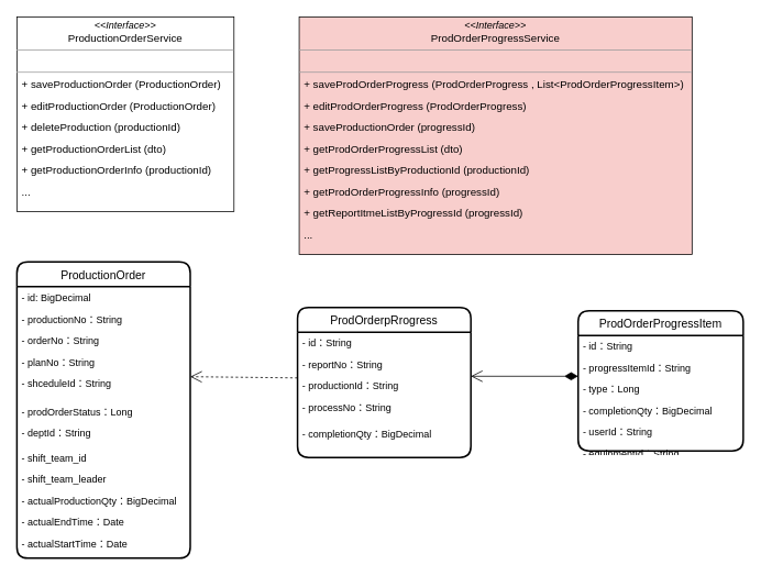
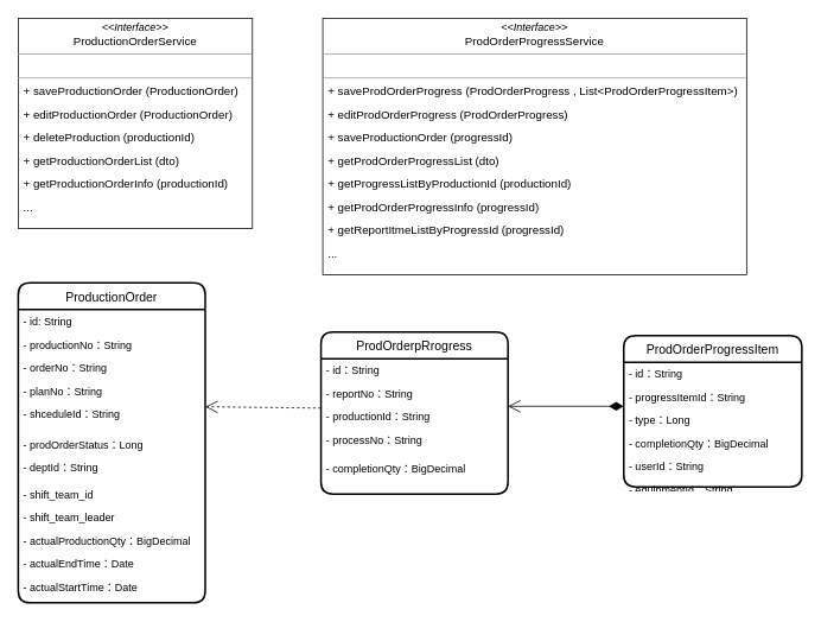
  <mxCell id="0" />
  <mxCell id="1" parent="0" />
  <mxCell id="2" value="ProductionOrder" style="swimlane;childLayout=stackLayout;horizontal=1;startSize=30;horizontalStack=0;rounded=1;fontSize=14;fontStyle=0;strokeWidth=2;resizeParent=0;resizeLast=1;shadow=0;dashed=0;align=center;" parent="1" vertex="1"><mxGeometry x="20" y="317" width="210" height="359" as="geometry" /></mxCell>
- <mxCell id="3" value="- id: BigDecimal" style="text;strokeColor=none;fillColor=none;align=left;verticalAlign=top;spacingLeft=4;spacingRight=4;overflow=hidden;rotatable=0;points=[[0,0.5],[1,0.5]];portConstraint=eastwest;" parent="2" vertex="1"><mxGeometry y="30" width="210" height="26" as="geometry" /></mxCell>
+ <mxCell id="3" value="- id: String" style="text;strokeColor=none;fillColor=none;align=left;verticalAlign=top;spacingLeft=4;spacingRight=4;overflow=hidden;rotatable=0;points=[[0,0.5],[1,0.5]];portConstraint=eastwest;" parent="2" vertex="1"><mxGeometry y="30" width="210" height="26" as="geometry" /></mxCell>
  <mxCell id="4" value="- productionNo：String" style="text;strokeColor=none;fillColor=none;align=left;verticalAlign=top;spacingLeft=4;spacingRight=4;overflow=hidden;rotatable=0;points=[[0,0.5],[1,0.5]];portConstraint=eastwest;" parent="2" vertex="1"><mxGeometry y="56" width="210" height="26" as="geometry" /></mxCell>
  <mxCell id="5" value="- orderNo：String" style="text;strokeColor=none;fillColor=none;align=left;verticalAlign=top;spacingLeft=4;spacingRight=4;overflow=hidden;rotatable=0;points=[[0,0.5],[1,0.5]];portConstraint=eastwest;" parent="2" vertex="1"><mxGeometry y="82" width="210" height="26" as="geometry" /></mxCell>
  <mxCell id="6" value="- planNo：String" style="text;strokeColor=none;fillColor=none;align=left;verticalAlign=top;spacingLeft=4;spacingRight=4;overflow=hidden;rotatable=0;points=[[0,0.5],[1,0.5]];portConstraint=eastwest;" parent="2" vertex="1"><mxGeometry y="108" width="210" height="26" as="geometry" /></mxCell>
  <mxCell id="7" value="- shceduleId：String" style="text;strokeColor=none;fillColor=none;align=left;verticalAlign=top;spacingLeft=4;spacingRight=4;overflow=hidden;rotatable=0;points=[[0,0.5],[1,0.5]];portConstraint=eastwest;" parent="2" vertex="1"><mxGeometry y="134" width="210" height="34" as="geometry" /></mxCell>
  <mxCell id="8" value="- prodOrderStatus：Long" style="text;strokeColor=none;fillColor=none;align=left;verticalAlign=top;spacingLeft=4;spacingRight=4;overflow=hidden;rotatable=0;points=[[0,0.5],[1,0.5]];portConstraint=eastwest;" parent="2" vertex="1"><mxGeometry y="168" width="210" height="26" as="geometry" /></mxCell>
  <mxCell id="9" value="- deptId：String" style="text;strokeColor=none;fillColor=none;align=left;verticalAlign=top;spacingLeft=4;spacingRight=4;overflow=hidden;rotatable=0;points=[[0,0.5],[1,0.5]];portConstraint=eastwest;" parent="2" vertex="1"><mxGeometry y="194" width="210" height="30" as="geometry" /></mxCell>
  <mxCell id="10" value="- shift_team_id" style="text;strokeColor=none;fillColor=none;align=left;verticalAlign=top;spacingLeft=4;spacingRight=4;overflow=hidden;rotatable=0;points=[[0,0.5],[1,0.5]];portConstraint=eastwest;" vertex="1" parent="2"><mxGeometry y="224" width="210" height="26" as="geometry" /></mxCell>
  <mxCell id="11" value="- shift_team_leader" style="text;strokeColor=none;fillColor=none;align=left;verticalAlign=top;spacingLeft=4;spacingRight=4;overflow=hidden;rotatable=0;points=[[0,0.5],[1,0.5]];portConstraint=eastwest;" vertex="1" parent="2"><mxGeometry y="250" width="210" height="26" as="geometry" /></mxCell>
  <mxCell id="12" value="- actualProductionQty：BigDecimal" style="text;strokeColor=none;fillColor=none;align=left;verticalAlign=top;spacingLeft=4;spacingRight=4;overflow=hidden;rotatable=0;points=[[0,0.5],[1,0.5]];portConstraint=eastwest;" parent="2" vertex="1"><mxGeometry y="276" width="210" height="26" as="geometry" /></mxCell>
  <mxCell id="13" value="- actualEndTime：Date" style="text;strokeColor=none;fillColor=none;align=left;verticalAlign=top;spacingLeft=4;spacingRight=4;overflow=hidden;rotatable=0;points=[[0,0.5],[1,0.5]];portConstraint=eastwest;" parent="2" vertex="1"><mxGeometry y="302" width="210" height="26" as="geometry" /></mxCell>
  <mxCell id="14" value="- actualStartTime：Date" style="text;strokeColor=none;fillColor=none;align=left;verticalAlign=top;spacingLeft=4;spacingRight=4;overflow=hidden;rotatable=0;points=[[0,0.5],[1,0.5]];portConstraint=eastwest;" parent="2" vertex="1"><mxGeometry y="328" width="210" height="31" as="geometry" /></mxCell>
  <mxCell id="15" value="ProdOrderpRrogress" style="swimlane;childLayout=stackLayout;horizontal=1;startSize=30;horizontalStack=0;rounded=1;fontSize=14;fontStyle=0;strokeWidth=2;resizeParent=0;resizeLast=1;shadow=0;dashed=0;align=center;" parent="1" vertex="1"><mxGeometry x="360" y="372" width="210" height="182" as="geometry" /></mxCell>
  <mxCell id="16" value="- id：String" style="text;strokeColor=none;fillColor=none;align=left;verticalAlign=top;spacingLeft=4;spacingRight=4;overflow=hidden;rotatable=0;points=[[0,0.5],[1,0.5]];portConstraint=eastwest;" parent="15" vertex="1"><mxGeometry y="30" width="210" height="26" as="geometry" /></mxCell>
  <mxCell id="17" value="- reportNo：String" style="text;strokeColor=none;fillColor=none;align=left;verticalAlign=top;spacingLeft=4;spacingRight=4;overflow=hidden;rotatable=0;points=[[0,0.5],[1,0.5]];portConstraint=eastwest;" parent="15" vertex="1"><mxGeometry y="56" width="210" height="26" as="geometry" /></mxCell>
  <mxCell id="18" value="- productionId：String" style="text;strokeColor=none;fillColor=none;align=left;verticalAlign=top;spacingLeft=4;spacingRight=4;overflow=hidden;rotatable=0;points=[[0,0.5],[1,0.5]];portConstraint=eastwest;" parent="15" vertex="1"><mxGeometry y="82" width="210" height="26" as="geometry" /></mxCell>
  <mxCell id="19" value="- processNo：String" style="text;strokeColor=none;fillColor=none;align=left;verticalAlign=top;spacingLeft=4;spacingRight=4;overflow=hidden;rotatable=0;points=[[0,0.5],[1,0.5]];portConstraint=eastwest;" parent="15" vertex="1"><mxGeometry y="108" width="210" height="32" as="geometry" /></mxCell>
  <mxCell id="20" value="- completionQty：BigDecimal" style="text;strokeColor=none;fillColor=none;align=left;verticalAlign=top;spacingLeft=4;spacingRight=4;overflow=hidden;rotatable=0;points=[[0,0.5],[1,0.5]];portConstraint=eastwest;" parent="15" vertex="1"><mxGeometry y="140" width="210" height="42" as="geometry" /></mxCell>
  <mxCell id="21" value="ProdOrderProgressItem" style="swimlane;childLayout=stackLayout;horizontal=1;startSize=30;horizontalStack=0;rounded=1;fontSize=14;fontStyle=0;strokeWidth=2;resizeParent=0;resizeLast=1;shadow=0;dashed=0;align=center;" parent="1" vertex="1"><mxGeometry x="700" y="376" width="200" height="170" as="geometry" /></mxCell>
  <mxCell id="22" value="- id：String" style="text;strokeColor=none;fillColor=none;align=left;verticalAlign=top;spacingLeft=4;spacingRight=4;overflow=hidden;rotatable=0;points=[[0,0.5],[1,0.5]];portConstraint=eastwest;" vertex="1" parent="21"><mxGeometry y="30" width="200" height="26" as="geometry" /></mxCell>
  <mxCell id="23" value="- progressItemId：String" style="text;strokeColor=none;fillColor=none;align=left;verticalAlign=top;spacingLeft=4;spacingRight=4;overflow=hidden;rotatable=0;points=[[0,0.5],[1,0.5]];portConstraint=eastwest;" parent="21" vertex="1"><mxGeometry y="56" width="200" height="26" as="geometry" /></mxCell>
  <mxCell id="24" value="- type：Long" style="text;strokeColor=none;fillColor=none;align=left;verticalAlign=top;spacingLeft=4;spacingRight=4;overflow=hidden;rotatable=0;points=[[0,0.5],[1,0.5]];portConstraint=eastwest;" parent="21" vertex="1"><mxGeometry y="82" width="200" height="26" as="geometry" /></mxCell>
  <mxCell id="25" value="- completionQty：BigDecimal" style="text;strokeColor=none;fillColor=none;align=left;verticalAlign=top;spacingLeft=4;spacingRight=4;overflow=hidden;rotatable=0;points=[[0,0.5],[1,0.5]];portConstraint=eastwest;" parent="21" vertex="1"><mxGeometry y="108" width="200" height="26" as="geometry" /></mxCell>
  <mxCell id="26" value="- userId：String" style="text;strokeColor=none;fillColor=none;align=left;verticalAlign=top;spacingLeft=4;spacingRight=4;overflow=hidden;rotatable=0;points=[[0,0.5],[1,0.5]];portConstraint=eastwest;" parent="21" vertex="1"><mxGeometry y="134" width="200" height="26" as="geometry" /></mxCell>
  <mxCell id="27" value="- equipmentId：String" style="text;strokeColor=none;fillColor=none;align=left;verticalAlign=top;spacingLeft=4;spacingRight=4;overflow=hidden;rotatable=0;points=[[0,0.5],[1,0.5]];portConstraint=eastwest;" parent="21" vertex="1"><mxGeometry y="160" width="200" height="10" as="geometry" /></mxCell>
  <mxCell id="28" value="" style="endArrow=open;endSize=12;dashed=1;html=1;rounded=0;fontSize=13;" parent="1" edge="1"><mxGeometry x="0.084" y="-37" width="160" relative="1" as="geometry"><mxPoint x="360" y="457.5" as="sourcePoint" /><mxPoint x="230" y="456" as="targetPoint" /><mxPoint as="offset" /></mxGeometry></mxCell>
  <mxCell id="29" value="" style="endArrow=open;html=1;endSize=12;startArrow=diamondThin;startSize=14;startFill=1;edgeStyle=orthogonalEdgeStyle;align=left;verticalAlign=bottom;rounded=0;exitX=0;exitY=0.5;exitDx=0;exitDy=0;" parent="1" edge="1"><mxGeometry x="-0.68" y="-8" relative="1" as="geometry"><mxPoint x="700" y="455.5" as="sourcePoint" /><mxPoint x="570" y="455.5" as="targetPoint" /><mxPoint as="offset" /></mxGeometry></mxCell>
  <mxCell id="30" value="&lt;p style=&quot;margin:0px;margin-top:4px;text-align:center;&quot;&gt;&lt;i&gt;&amp;lt;&amp;lt;Interface&amp;gt;&amp;gt;&lt;/i&gt;&lt;br&gt;&lt;span style=&quot;font-size: 13px;&quot;&gt;ProductionOrderService&lt;/span&gt;&lt;br&gt;&lt;/p&gt;&lt;hr size=&quot;1&quot;&gt;&lt;p style=&quot;margin:0px;margin-left:4px;&quot;&gt;&amp;nbsp;&lt;/p&gt;&lt;hr size=&quot;1&quot;&gt;&lt;p style=&quot;margin:0px;margin-left:4px;&quot;&gt;&lt;br&gt;&lt;/p&gt;" style="verticalAlign=top;align=left;overflow=fill;fontSize=12;fontFamily=Helvetica;html=1;" vertex="1" parent="1"><mxGeometry x="20" y="20" width="263" height="236" as="geometry" /></mxCell>
  <mxCell id="31" value="+ saveProductionOrder (ProductionOrder)" style="text;strokeColor=none;fillColor=none;align=left;verticalAlign=top;spacingLeft=4;spacingRight=4;overflow=hidden;rotatable=0;points=[[0,0.5],[1,0.5]];portConstraint=eastwest;fontSize=13;" vertex="1" parent="1"><mxGeometry x="20" y="88" width="270" height="26" as="geometry" /></mxCell>
  <mxCell id="32" value="+ editProductionOrder (ProductionOrder)" style="text;strokeColor=none;fillColor=none;align=left;verticalAlign=top;spacingLeft=4;spacingRight=4;overflow=hidden;rotatable=0;points=[[0,0.5],[1,0.5]];portConstraint=eastwest;fontSize=13;" vertex="1" parent="1"><mxGeometry x="20" y="114" width="270" height="26" as="geometry" /></mxCell>
  <mxCell id="33" value="+ deleteProduction (productionId)" style="text;strokeColor=none;fillColor=none;align=left;verticalAlign=top;spacingLeft=4;spacingRight=4;overflow=hidden;rotatable=0;points=[[0,0.5],[1,0.5]];portConstraint=eastwest;fontSize=13;" vertex="1" parent="1"><mxGeometry x="20" y="140" width="270" height="26" as="geometry" /></mxCell>
  <mxCell id="34" value="+ getProductionOrderList (dto)" style="text;strokeColor=none;fillColor=none;align=left;verticalAlign=top;spacingLeft=4;spacingRight=4;overflow=hidden;rotatable=0;points=[[0,0.5],[1,0.5]];portConstraint=eastwest;fontSize=13;" vertex="1" parent="1"><mxGeometry x="20" y="166" width="270" height="26" as="geometry" /></mxCell>
  <mxCell id="35" value="+ getProductionOrderInfo (productionId)" style="text;strokeColor=none;fillColor=none;align=left;verticalAlign=top;spacingLeft=4;spacingRight=4;overflow=hidden;rotatable=0;points=[[0,0.5],[1,0.5]];portConstraint=eastwest;fontSize=13;" vertex="1" parent="1"><mxGeometry x="20" y="192" width="270" height="26" as="geometry" /></mxCell>
  <mxCell id="36" value="..." style="text;strokeColor=none;fillColor=none;align=left;verticalAlign=top;spacingLeft=4;spacingRight=4;overflow=hidden;rotatable=0;points=[[0,0.5],[1,0.5]];portConstraint=eastwest;fontSize=13;" vertex="1" parent="1"><mxGeometry x="20" y="218" width="270" height="26" as="geometry" /></mxCell>
- <mxCell id="37" value="&lt;p style=&quot;margin:0px;margin-top:4px;text-align:center;&quot;&gt;&lt;i&gt;&amp;lt;&amp;lt;Interface&amp;gt;&amp;gt;&lt;/i&gt;&lt;br&gt;&lt;span style=&quot;font-size: 13px;&quot;&gt;ProdOrderProgressService&lt;/span&gt;&lt;br&gt;&lt;/p&gt;&lt;hr size=&quot;1&quot;&gt;&lt;p style=&quot;margin:0px;margin-left:4px;&quot;&gt;&amp;nbsp;&lt;/p&gt;&lt;hr size=&quot;1&quot;&gt;&lt;p style=&quot;margin:0px;margin-left:4px;&quot;&gt;&lt;br&gt;&lt;/p&gt;" style="verticalAlign=top;align=left;overflow=fill;fontSize=12;fontFamily=Helvetica;html=1;fillColor=#f8cecc;" vertex="1" parent="1"><mxGeometry x="362" y="20" width="476" height="288" as="geometry" /></mxCell>
+ <mxCell id="37" value="&lt;p style=&quot;margin:0px;margin-top:4px;text-align:center;&quot;&gt;&lt;i&gt;&amp;lt;&amp;lt;Interface&amp;gt;&amp;gt;&lt;/i&gt;&lt;br&gt;&lt;span style=&quot;font-size: 13px;&quot;&gt;ProdOrderProgressService&lt;/span&gt;&lt;br&gt;&lt;/p&gt;&lt;hr size=&quot;1&quot;&gt;&lt;p style=&quot;margin:0px;margin-left:4px;&quot;&gt;&amp;nbsp;&lt;/p&gt;&lt;hr size=&quot;1&quot;&gt;&lt;p style=&quot;margin:0px;margin-left:4px;&quot;&gt;&lt;br&gt;&lt;/p&gt;" style="verticalAlign=top;align=left;overflow=fill;fontSize=12;fontFamily=Helvetica;html=1;" vertex="1" parent="1"><mxGeometry x="362" y="20" width="476" height="288" as="geometry" /></mxCell>
  <mxCell id="38" value="+ saveProdOrderProgress (ProdOrderProgress , List&lt;ProdOrderProgressItem&gt;)" style="text;strokeColor=none;fillColor=none;align=left;verticalAlign=top;spacingLeft=4;spacingRight=4;overflow=hidden;rotatable=0;points=[[0,0.5],[1,0.5]];portConstraint=eastwest;fontSize=13;" vertex="1" parent="1"><mxGeometry x="362" y="88" width="483" height="26" as="geometry" /></mxCell>
  <mxCell id="39" value="+ editProdOrderProgress (ProdOrderProgress)" style="text;strokeColor=none;fillColor=none;align=left;verticalAlign=top;spacingLeft=4;spacingRight=4;overflow=hidden;rotatable=0;points=[[0,0.5],[1,0.5]];portConstraint=eastwest;fontSize=13;" vertex="1" parent="1"><mxGeometry x="362" y="114" width="483" height="26" as="geometry" /></mxCell>
  <mxCell id="40" value="+ saveProductionOrder (progressId)" style="text;strokeColor=none;fillColor=none;align=left;verticalAlign=top;spacingLeft=4;spacingRight=4;overflow=hidden;rotatable=0;points=[[0,0.5],[1,0.5]];portConstraint=eastwest;fontSize=13;" vertex="1" parent="1"><mxGeometry x="362" y="140" width="483" height="26" as="geometry" /></mxCell>
  <mxCell id="41" value="+ getProdOrderProgressList (dto)" style="text;strokeColor=none;fillColor=none;align=left;verticalAlign=top;spacingLeft=4;spacingRight=4;overflow=hidden;rotatable=0;points=[[0,0.5],[1,0.5]];portConstraint=eastwest;fontSize=13;" vertex="1" parent="1"><mxGeometry x="362" y="166" width="483" height="26" as="geometry" /></mxCell>
  <mxCell id="42" value="+ getProgressListByProductionId (productionId)" style="text;strokeColor=none;fillColor=none;align=left;verticalAlign=top;spacingLeft=4;spacingRight=4;overflow=hidden;rotatable=0;points=[[0,0.5],[1,0.5]];portConstraint=eastwest;fontSize=13;" vertex="1" parent="1"><mxGeometry x="362" y="192" width="483" height="26" as="geometry" /></mxCell>
  <mxCell id="43" value="+ getProdOrderProgressInfo (progressId)" style="text;strokeColor=none;fillColor=none;align=left;verticalAlign=top;spacingLeft=4;spacingRight=4;overflow=hidden;rotatable=0;points=[[0,0.5],[1,0.5]];portConstraint=eastwest;fontSize=13;" vertex="1" parent="1"><mxGeometry x="362" y="218" width="483" height="26" as="geometry" /></mxCell>
  <mxCell id="44" value="+ getReportItmeListByProgressId (progressId)" style="text;strokeColor=none;fillColor=none;align=left;verticalAlign=top;spacingLeft=4;spacingRight=4;overflow=hidden;rotatable=0;points=[[0,0.5],[1,0.5]];portConstraint=eastwest;fontSize=13;" vertex="1" parent="1"><mxGeometry x="362" y="244" width="483" height="26" as="geometry" /></mxCell>
  <mxCell id="45" value="..." style="text;strokeColor=none;fillColor=none;align=left;verticalAlign=top;spacingLeft=4;spacingRight=4;overflow=hidden;rotatable=0;points=[[0,0.5],[1,0.5]];portConstraint=eastwest;fontSize=13;" vertex="1" parent="1"><mxGeometry x="362" y="270" width="483" height="26" as="geometry" /></mxCell>
